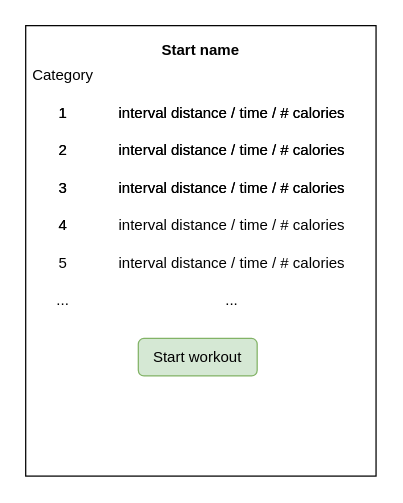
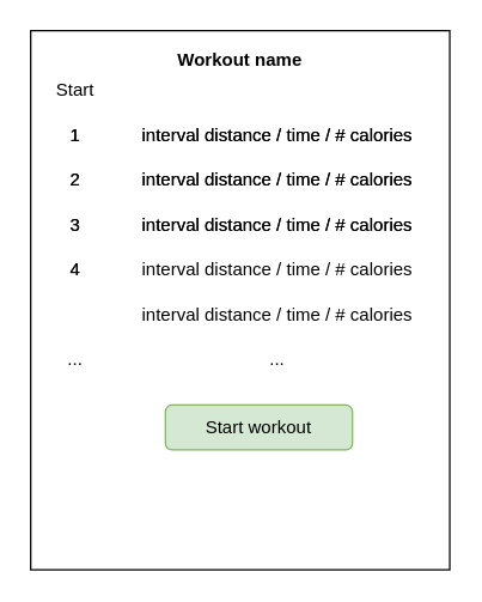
  <mxCell id="0" />
  <mxCell id="1" parent="0" />
  <mxCell id="2" value="" style="rounded=0;whiteSpace=wrap;html=1;" parent="1" vertex="1"><mxGeometry x="20" y="20" width="280" height="360" as="geometry" /></mxCell>
- <mxCell id="3" value="Start name" style="text;html=1;strokeColor=none;fillColor=none;align=center;verticalAlign=middle;whiteSpace=wrap;rounded=0;fontStyle=1" parent="1" vertex="1"><mxGeometry x="115" y="30" width="90" height="20" as="geometry" /></mxCell>
- <mxCell id="4" value="Category" style="text;html=1;strokeColor=none;fillColor=none;align=center;verticalAlign=middle;whiteSpace=wrap;rounded=0;" parent="1" vertex="1"><mxGeometry x="30" y="50" width="40" height="20" as="geometry" /></mxCell>
+ <mxCell id="3" value="Workout name" style="text;html=1;strokeColor=none;fillColor=none;align=center;verticalAlign=middle;whiteSpace=wrap;rounded=0;fontStyle=1" parent="1" vertex="1"><mxGeometry x="115" y="30" width="90" height="20" as="geometry" /></mxCell>
+ <mxCell id="4" value="Start" style="text;html=1;strokeColor=none;fillColor=none;align=center;verticalAlign=middle;whiteSpace=wrap;rounded=0;" parent="1" vertex="1"><mxGeometry x="30" y="50" width="40" height="20" as="geometry" /></mxCell>
  <mxCell id="5" value="1" style="text;html=1;strokeColor=none;fillColor=none;align=center;verticalAlign=middle;whiteSpace=wrap;rounded=0;" parent="1" vertex="1"><mxGeometry x="30" y="80" width="40" height="20" as="geometry" /></mxCell>
  <mxCell id="6" value="2" style="text;html=1;strokeColor=none;fillColor=none;align=center;verticalAlign=middle;whiteSpace=wrap;rounded=0;" parent="1" vertex="1"><mxGeometry x="30" y="110" width="40" height="20" as="geometry" /></mxCell>
  <mxCell id="7" value="3" style="text;html=1;strokeColor=none;fillColor=none;align=center;verticalAlign=middle;whiteSpace=wrap;rounded=0;" parent="1" vertex="1"><mxGeometry x="30" y="140" width="40" height="20" as="geometry" /></mxCell>
  <mxCell id="8" value="4" style="text;html=1;strokeColor=none;fillColor=none;align=center;verticalAlign=middle;whiteSpace=wrap;rounded=0;" parent="1" vertex="1"><mxGeometry x="30" y="170" width="40" height="20" as="geometry" /></mxCell>
- <mxCell id="9" value="5" style="text;html=1;strokeColor=none;fillColor=none;align=center;verticalAlign=middle;whiteSpace=wrap;rounded=0;" parent="1" vertex="1"><mxGeometry x="30" y="200" width="40" height="20" as="geometry" /></mxCell>
  <mxCell id="10" value="..." style="text;html=1;strokeColor=none;fillColor=none;align=center;verticalAlign=middle;whiteSpace=wrap;rounded=0;" parent="1" vertex="1"><mxGeometry x="30" y="230" width="40" height="20" as="geometry" /></mxCell>
  <mxCell id="11" value="interval distance / time / # calories" style="text;html=1;strokeColor=none;fillColor=none;align=center;verticalAlign=middle;whiteSpace=wrap;rounded=0;" parent="1" vertex="1"><mxGeometry x="90" y="80" width="190" height="20" as="geometry" /></mxCell>
  <mxCell id="12" value="interval distance / time / # calories" style="text;html=1;strokeColor=none;fillColor=none;align=center;verticalAlign=middle;whiteSpace=wrap;rounded=0;" parent="1" vertex="1"><mxGeometry x="90" y="110" width="190" height="20" as="geometry" /></mxCell>
  <mxCell id="13" value="interval distance / time / # calories" style="text;html=1;strokeColor=none;fillColor=none;align=center;verticalAlign=middle;whiteSpace=wrap;rounded=0;" parent="1" vertex="1"><mxGeometry x="90" y="140" width="190" height="20" as="geometry" /></mxCell>
  <mxCell id="14" value="interval distance / time / # calories" style="text;html=1;strokeColor=none;fillColor=none;align=center;verticalAlign=middle;whiteSpace=wrap;rounded=0;" parent="1" vertex="1"><mxGeometry x="90" y="170" width="190" height="20" as="geometry" /></mxCell>
  <mxCell id="15" value="interval distance / time / # calories" style="text;html=1;strokeColor=none;fillColor=none;align=center;verticalAlign=middle;whiteSpace=wrap;rounded=0;" parent="1" vertex="1"><mxGeometry x="90" y="200" width="190" height="20" as="geometry" /></mxCell>
  <mxCell id="16" value="..." style="text;html=1;strokeColor=none;fillColor=none;align=center;verticalAlign=middle;whiteSpace=wrap;rounded=0;" parent="1" vertex="1"><mxGeometry x="165" y="230" width="40" height="20" as="geometry" /></mxCell>
- <mxCell id="17" value="Start workout" style="rounded=1;whiteSpace=wrap;html=1;fillColor=#d5e8d4;strokeColor=#82b366;" parent="1" vertex="1"><mxGeometry x="110" y="270" width="95" height="30" as="geometry" /></mxCell>
+ <mxCell id="17" value="Start workout" style="rounded=1;whiteSpace=wrap;html=1;fillColor=#d5e8d4;strokeColor=#82b366;" parent="1" vertex="1"><mxGeometry x="110" y="270" width="125" height="30" as="geometry" /></mxCell>
  <mxCell id="18" value="1" style="text;html=1;strokeColor=none;fillColor=none;align=center;verticalAlign=middle;whiteSpace=wrap;rounded=0;" vertex="1" parent="1"><mxGeometry x="30" y="80" width="40" height="20" as="geometry" /></mxCell>
  <mxCell id="19" value="interval distance / time / # calories" style="text;html=1;strokeColor=none;fillColor=none;align=center;verticalAlign=middle;whiteSpace=wrap;rounded=0;" vertex="1" parent="1"><mxGeometry x="90" y="80" width="190" height="20" as="geometry" /></mxCell>
  <mxCell id="20" value="2" style="text;html=1;strokeColor=none;fillColor=none;align=center;verticalAlign=middle;whiteSpace=wrap;rounded=0;" vertex="1" parent="1"><mxGeometry x="30" y="110" width="40" height="20" as="geometry" /></mxCell>
  <mxCell id="21" value="interval distance / time / # calories" style="text;html=1;strokeColor=none;fillColor=none;align=center;verticalAlign=middle;whiteSpace=wrap;rounded=0;" vertex="1" parent="1"><mxGeometry x="90" y="110" width="190" height="20" as="geometry" /></mxCell>
  <mxCell id="22" value="3" style="text;html=1;strokeColor=none;fillColor=none;align=center;verticalAlign=middle;whiteSpace=wrap;rounded=0;" vertex="1" parent="1"><mxGeometry x="30" y="140" width="40" height="20" as="geometry" /></mxCell>
  <mxCell id="23" value="interval distance / time / # calories" style="text;html=1;strokeColor=none;fillColor=none;align=center;verticalAlign=middle;whiteSpace=wrap;rounded=0;" vertex="1" parent="1"><mxGeometry x="90" y="140" width="190" height="20" as="geometry" /></mxCell>
  <mxCell id="24" value="4" style="text;html=1;strokeColor=none;fillColor=none;align=center;verticalAlign=middle;whiteSpace=wrap;rounded=0;" vertex="1" parent="1"><mxGeometry x="30" y="170" width="40" height="20" as="geometry" /></mxCell>
